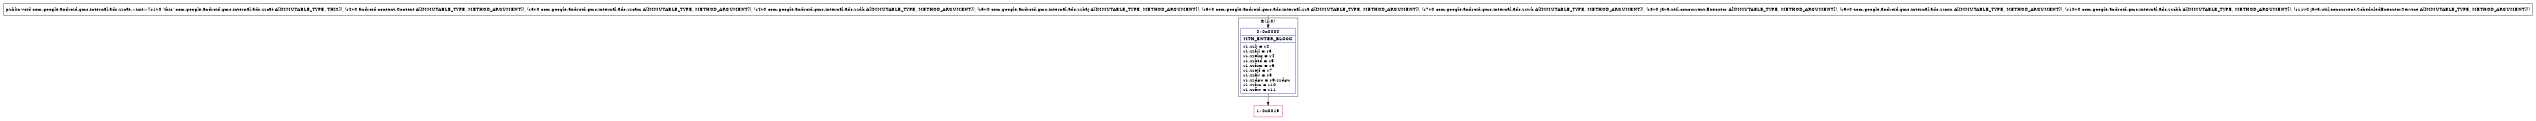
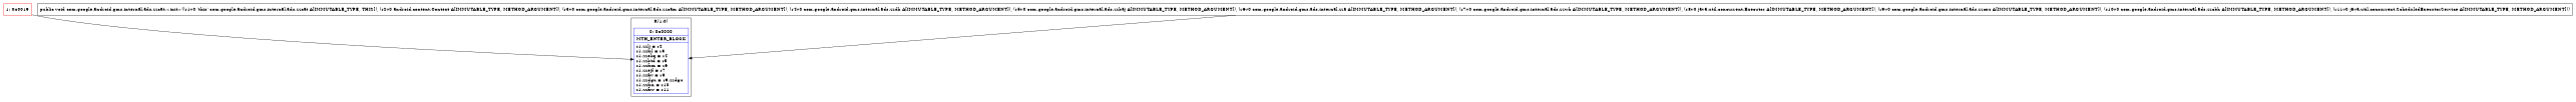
  digraph {
    node [shape=record]
    n1 [color=blue label="{0\:\ 0x0000|MTH_ENTER_BLOCK\l|r1.zzlj = r2\lr1.zzfrl = r3\lr1.zzekq = r4\lr1.zzbtd = r5\lr1.zzfrm = r6\lr1.zzejf = r7\lr1.zzfiv = r8\lr1.zzdgu = r9.zzdgu\lr1.zzfrn = r10\lr1.zzfiw = r11\l}"]
    n2 [color=red label="{1\:\ 0x0019}"]
    n3 [label="{public void com.google.android.gms.internal.ads.zzcat.\<init\>((r1v0 'this' com.google.android.gms.internal.ads.zzcat A[IMMUTABLE_TYPE, THIS]), (r2v0 android.content.Context A[IMMUTABLE_TYPE, METHOD_ARGUMENT]), (r3v0 com.google.android.gms.internal.ads.zzcam A[IMMUTABLE_TYPE, METHOD_ARGUMENT]), (r4v0 com.google.android.gms.internal.ads.zzdh A[IMMUTABLE_TYPE, METHOD_ARGUMENT]), (r5v0 com.google.android.gms.internal.ads.zzbaj A[IMMUTABLE_TYPE, METHOD_ARGUMENT]), (r6v0 com.google.android.gms.ads.internal.zza A[IMMUTABLE_TYPE, METHOD_ARGUMENT]), (r7v0 com.google.android.gms.internal.ads.zzwh A[IMMUTABLE_TYPE, METHOD_ARGUMENT]), (r8v0 java.util.concurrent.Executor A[IMMUTABLE_TYPE, METHOD_ARGUMENT]), (r9v0 com.google.android.gms.internal.ads.zzcxu A[IMMUTABLE_TYPE, METHOD_ARGUMENT]), (r10v0 com.google.android.gms.internal.ads.zzcbh A[IMMUTABLE_TYPE, METHOD_ARGUMENT]), (r11v0 java.util.concurrent.ScheduledExecutorService A[IMMUTABLE_TYPE, METHOD_ARGUMENT])) }"]
    subgraph cluster_1 {
      label="R(1:0)"
      n1
    }
-   n1 -> n2
+   n2 -> n1
    n3 -> n1
  }
